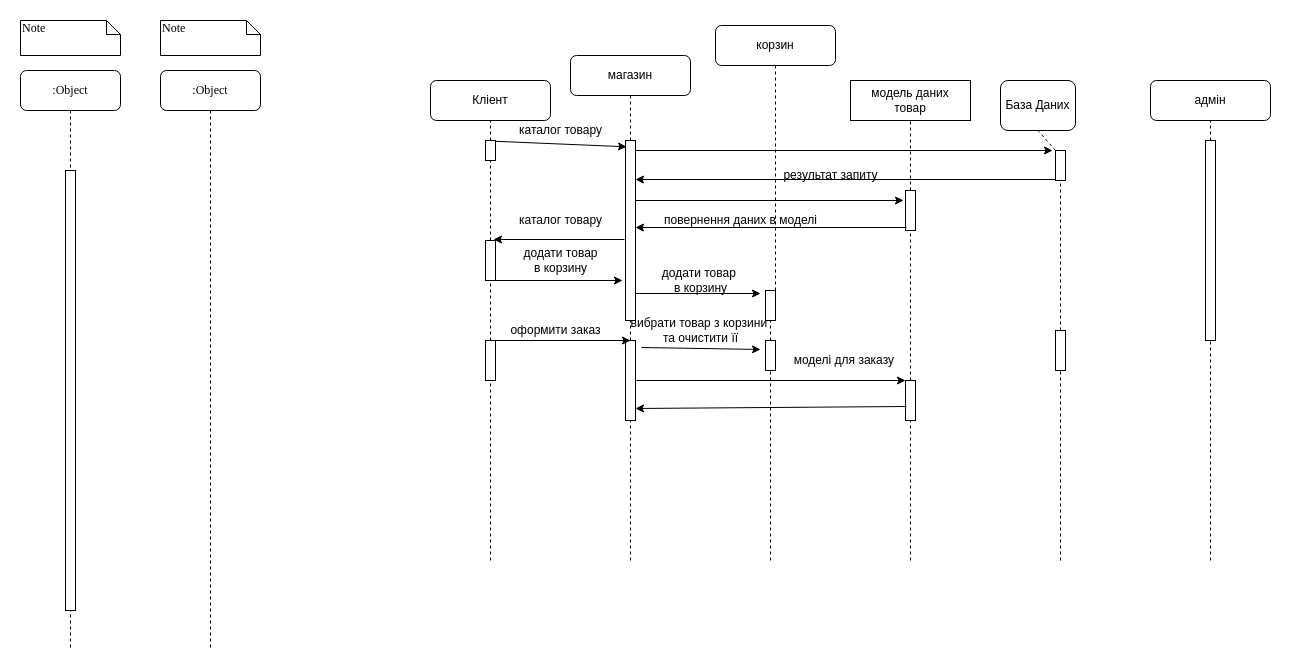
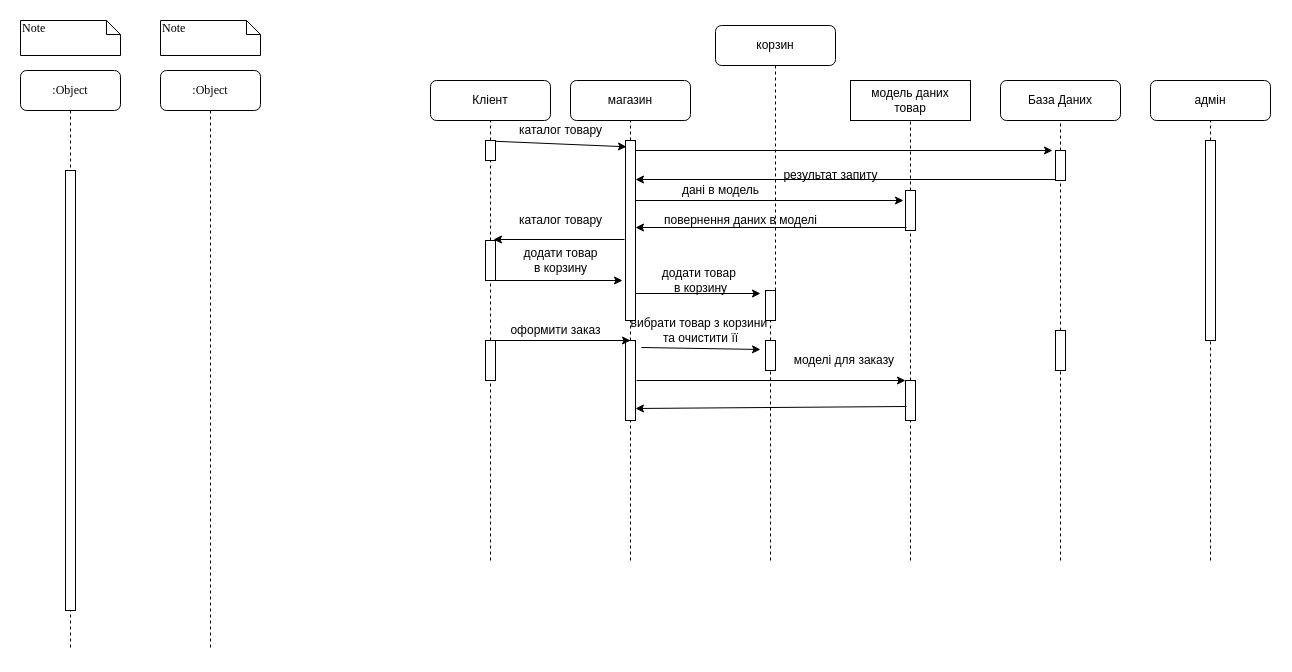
  <mxCell id="0" />
  <mxCell id="1" parent="0" />
  <mxCell id="2" value=":Object" style="shape=umlLifeline;perimeter=lifelinePerimeter;whiteSpace=wrap;html=1;container=1;collapsible=0;recursiveResize=0;outlineConnect=0;rounded=1;shadow=0;comic=0;labelBackgroundColor=none;strokeWidth=1;fontFamily=Verdana;fontSize=12;align=center;" parent="1" vertex="1"><mxGeometry x="160" y="70" width="100" height="580" as="geometry" /></mxCell>
  <mxCell id="3" value=":Object" style="shape=umlLifeline;perimeter=lifelinePerimeter;whiteSpace=wrap;html=1;container=1;collapsible=0;recursiveResize=0;outlineConnect=0;rounded=1;shadow=0;comic=0;labelBackgroundColor=none;strokeWidth=1;fontFamily=Verdana;fontSize=12;align=center;" parent="1" vertex="1"><mxGeometry x="20" y="70" width="100" height="580" as="geometry" /></mxCell>
  <mxCell id="4" value="" style="html=1;points=[];perimeter=orthogonalPerimeter;rounded=0;shadow=0;comic=0;labelBackgroundColor=none;strokeWidth=1;fontFamily=Verdana;fontSize=12;align=center;" parent="3" vertex="1"><mxGeometry x="45" y="100" width="10" height="440" as="geometry" /></mxCell>
  <mxCell id="5" value="Note" style="shape=note;whiteSpace=wrap;html=1;size=14;verticalAlign=top;align=left;spacingTop=-6;rounded=0;shadow=0;comic=0;labelBackgroundColor=none;strokeWidth=1;fontFamily=Verdana;fontSize=12" parent="1" vertex="1"><mxGeometry x="20" y="20" width="100" height="35" as="geometry" /></mxCell>
  <mxCell id="6" value="Note" style="shape=note;whiteSpace=wrap;html=1;size=14;verticalAlign=top;align=left;spacingTop=-6;rounded=0;shadow=0;comic=0;labelBackgroundColor=none;strokeWidth=1;fontFamily=Verdana;fontSize=12" parent="1" vertex="1"><mxGeometry x="160" y="20" width="100" height="35" as="geometry" /></mxCell>
  <mxCell id="7" value="Кліент" style="rounded=1;whiteSpace=wrap;html=1;" vertex="1" parent="1"><mxGeometry x="430" y="80" width="120" height="40" as="geometry" /></mxCell>
  <mxCell id="8" value="" style="endArrow=none;dashed=1;html=1;entryX=0.5;entryY=1;entryDx=0;entryDy=0;" edge="1" parent="1" source="9" target="7"><mxGeometry width="50" height="50" relative="1" as="geometry"><mxPoint x="490" y="560" as="sourcePoint" /><mxPoint x="490" y="270" as="targetPoint" /></mxGeometry></mxCell>
  <mxCell id="9" value="" style="html=1;points=[];perimeter=orthogonalPerimeter;rounded=0;shadow=0;comic=0;labelBackgroundColor=none;strokeWidth=1;fontFamily=Verdana;fontSize=12;align=center;" parent="1" vertex="1"><mxGeometry x="485" y="140" width="10" height="20" as="geometry" /></mxCell>
  <mxCell id="10" value="" style="endArrow=none;dashed=1;html=1;entryX=0.5;entryY=1;entryDx=0;entryDy=0;" edge="1" parent="1" source="38" target="9"><mxGeometry width="50" height="50" relative="1" as="geometry"><mxPoint x="490" y="560" as="sourcePoint" /><mxPoint x="490" y="120" as="targetPoint" /></mxGeometry></mxCell>
- <mxCell id="11" value="магазин" style="rounded=1;whiteSpace=wrap;html=1;" vertex="1" parent="1"><mxGeometry x="570" y="55" width="120" height="40" as="geometry" /></mxCell>
+ <mxCell id="11" value="магазин" style="rounded=1;whiteSpace=wrap;html=1;" vertex="1" parent="1"><mxGeometry x="570" y="80" width="120" height="40" as="geometry" /></mxCell>
  <mxCell id="12" value="" style="endArrow=none;dashed=1;html=1;entryX=0.5;entryY=1;entryDx=0;entryDy=0;" edge="1" source="13" target="11" parent="1"><mxGeometry width="50" height="50" relative="1" as="geometry"><mxPoint x="630" y="560" as="sourcePoint" /><mxPoint x="630" y="270" as="targetPoint" /></mxGeometry></mxCell>
  <mxCell id="13" value="" style="html=1;points=[];perimeter=orthogonalPerimeter;rounded=0;shadow=0;comic=0;labelBackgroundColor=none;strokeWidth=1;fontFamily=Verdana;fontSize=12;align=center;" vertex="1" parent="1"><mxGeometry x="625" y="140" width="10" height="180" as="geometry" /></mxCell>
  <mxCell id="14" value="" style="endArrow=none;dashed=1;html=1;entryX=0.5;entryY=1;entryDx=0;entryDy=0;" edge="1" target="13" parent="1" source="50"><mxGeometry width="50" height="50" relative="1" as="geometry"><mxPoint x="630" y="560" as="sourcePoint" /><mxPoint x="630" y="120" as="targetPoint" /></mxGeometry></mxCell>
  <mxCell id="15" value="корзин" style="rounded=1;whiteSpace=wrap;html=1;" vertex="1" parent="1"><mxGeometry x="715" y="25" width="120" height="40" as="geometry" /></mxCell>
  <mxCell id="16" value="" style="endArrow=none;dashed=1;html=1;entryX=0.5;entryY=1;entryDx=0;entryDy=0;" edge="1" source="17" target="15" parent="1"><mxGeometry width="50" height="50" relative="1" as="geometry"><mxPoint x="770" y="560" as="sourcePoint" /><mxPoint x="770" y="270" as="targetPoint" /></mxGeometry></mxCell>
  <mxCell id="17" value="" style="html=1;points=[];perimeter=orthogonalPerimeter;rounded=0;shadow=0;comic=0;labelBackgroundColor=none;strokeWidth=1;fontFamily=Verdana;fontSize=12;align=center;" vertex="1" parent="1"><mxGeometry x="765" y="290" width="10" height="30" as="geometry" /></mxCell>
  <mxCell id="18" value="" style="endArrow=none;dashed=1;html=1;entryX=0.5;entryY=1;entryDx=0;entryDy=0;" edge="1" target="17" parent="1" source="52"><mxGeometry width="50" height="50" relative="1" as="geometry"><mxPoint x="770" y="560" as="sourcePoint" /><mxPoint x="770" y="120" as="targetPoint" /></mxGeometry></mxCell>
  <mxCell id="19" value="модель даних&lt;br&gt;товар" style="whiteSpace=wrap;html=1;rounded=0;" vertex="1" parent="1"><mxGeometry x="850" y="80" width="120" height="40" as="geometry" /></mxCell>
  <mxCell id="20" value="" style="endArrow=none;dashed=1;html=1;entryX=0.5;entryY=1;entryDx=0;entryDy=0;" edge="1" source="21" target="19" parent="1"><mxGeometry width="50" height="50" relative="1" as="geometry"><mxPoint x="910" y="560" as="sourcePoint" /><mxPoint x="910" y="270" as="targetPoint" /></mxGeometry></mxCell>
  <mxCell id="21" value="" style="html=1;points=[];perimeter=orthogonalPerimeter;rounded=0;shadow=0;comic=0;labelBackgroundColor=none;strokeWidth=1;fontFamily=Verdana;fontSize=12;align=center;" vertex="1" parent="1"><mxGeometry x="905" y="190" width="10" height="40" as="geometry" /></mxCell>
  <mxCell id="22" value="" style="endArrow=none;dashed=1;html=1;entryX=0.5;entryY=1;entryDx=0;entryDy=0;" edge="1" target="21" parent="1" source="54"><mxGeometry width="50" height="50" relative="1" as="geometry"><mxPoint x="910" y="560" as="sourcePoint" /><mxPoint x="910" y="120" as="targetPoint" /></mxGeometry></mxCell>
- <mxCell id="23" value="База Даних" style="rounded=1;whiteSpace=wrap;html=1;" vertex="1" parent="1"><mxGeometry x="1000" y="80" width="75" height="50" as="geometry" /></mxCell>
+ <mxCell id="23" value="База Даних" style="rounded=1;whiteSpace=wrap;html=1;" vertex="1" parent="1"><mxGeometry x="1000" y="80" width="120" height="40" as="geometry" /></mxCell>
  <mxCell id="24" value="" style="endArrow=none;dashed=1;html=1;entryX=0.5;entryY=1;entryDx=0;entryDy=0;" edge="1" source="25" target="23" parent="1"><mxGeometry width="50" height="50" relative="1" as="geometry"><mxPoint x="1060" y="560" as="sourcePoint" /><mxPoint x="1060" y="270" as="targetPoint" /></mxGeometry></mxCell>
  <mxCell id="25" value="" style="html=1;points=[];perimeter=orthogonalPerimeter;rounded=0;shadow=0;comic=0;labelBackgroundColor=none;strokeWidth=1;fontFamily=Verdana;fontSize=12;align=center;" vertex="1" parent="1"><mxGeometry x="1055" y="150" width="10" height="30" as="geometry" /></mxCell>
  <mxCell id="26" value="" style="endArrow=none;dashed=1;html=1;entryX=0.5;entryY=1;entryDx=0;entryDy=0;" edge="1" target="25" parent="1" source="56"><mxGeometry width="50" height="50" relative="1" as="geometry"><mxPoint x="1060" y="560" as="sourcePoint" /><mxPoint x="1060" y="120" as="targetPoint" /></mxGeometry></mxCell>
  <mxCell id="27" value="адмін" style="rounded=1;whiteSpace=wrap;html=1;" vertex="1" parent="1"><mxGeometry x="1150" y="80" width="120" height="40" as="geometry" /></mxCell>
  <mxCell id="28" value="" style="endArrow=none;dashed=1;html=1;entryX=0.5;entryY=1;entryDx=0;entryDy=0;" edge="1" source="29" target="27" parent="1"><mxGeometry width="50" height="50" relative="1" as="geometry"><mxPoint x="1210" y="560" as="sourcePoint" /><mxPoint x="1210" y="270" as="targetPoint" /></mxGeometry></mxCell>
  <mxCell id="29" value="" style="html=1;points=[];perimeter=orthogonalPerimeter;rounded=0;shadow=0;comic=0;labelBackgroundColor=none;strokeWidth=1;fontFamily=Verdana;fontSize=12;align=center;" vertex="1" parent="1"><mxGeometry x="1205" y="140" width="10" height="200" as="geometry" /></mxCell>
  <mxCell id="30" value="" style="endArrow=none;dashed=1;html=1;entryX=0.5;entryY=1;entryDx=0;entryDy=0;" edge="1" target="29" parent="1"><mxGeometry width="50" height="50" relative="1" as="geometry"><mxPoint x="1210" y="560" as="sourcePoint" /><mxPoint x="1210" y="120" as="targetPoint" /></mxGeometry></mxCell>
  <mxCell id="31" value="" style="endArrow=classic;html=1;exitX=1;exitY=0.04;exitDx=0;exitDy=0;exitPerimeter=0;entryX=0.1;entryY=0.035;entryDx=0;entryDy=0;entryPerimeter=0;" edge="1" parent="1" source="9" target="13"><mxGeometry width="50" height="50" relative="1" as="geometry"><mxPoint x="740" y="410" as="sourcePoint" /><mxPoint x="790" y="360" as="targetPoint" /></mxGeometry></mxCell>
  <mxCell id="32" value="каталог товару" style="text;html=1;align=center;verticalAlign=middle;resizable=0;points=[];autosize=1;" vertex="1" parent="1"><mxGeometry x="510" y="120" width="100" height="20" as="geometry" /></mxCell>
  <mxCell id="33" value="каталог товару" style="text;html=1;align=center;verticalAlign=middle;resizable=0;points=[];autosize=1;" vertex="1" parent="1"><mxGeometry x="510" y="210" width="100" height="20" as="geometry" /></mxCell>
  <mxCell id="34" value="додати товар &lt;br&gt;в корзину" style="text;html=1;align=center;verticalAlign=middle;resizable=0;points=[];autosize=1;" vertex="1" parent="1"><mxGeometry x="515" y="245" width="90" height="30" as="geometry" /></mxCell>
  <mxCell id="35" value="" style="endArrow=classic;html=1;" edge="1" parent="1" source="13"><mxGeometry width="50" height="50" relative="1" as="geometry"><mxPoint x="740" y="410" as="sourcePoint" /><mxPoint x="1052" y="150" as="targetPoint" /></mxGeometry></mxCell>
  <mxCell id="36" value="" style="endArrow=classic;html=1;exitX=0;exitY=0.967;exitDx=0;exitDy=0;exitPerimeter=0;" edge="1" parent="1" source="25" target="13"><mxGeometry width="50" height="50" relative="1" as="geometry"><mxPoint x="1060" y="166" as="sourcePoint" /><mxPoint x="950" y="180" as="targetPoint" /></mxGeometry></mxCell>
  <mxCell id="37" value="результат запиту" style="text;html=1;align=center;verticalAlign=middle;resizable=0;points=[];autosize=1;" vertex="1" parent="1"><mxGeometry x="775" y="165" width="110" height="20" as="geometry" /></mxCell>
  <mxCell id="38" value="" style="html=1;points=[];perimeter=orthogonalPerimeter;rounded=0;shadow=0;comic=0;labelBackgroundColor=none;strokeWidth=1;fontFamily=Verdana;fontSize=12;align=center;" vertex="1" parent="1"><mxGeometry x="485" y="240" width="10" height="40" as="geometry" /></mxCell>
  <mxCell id="39" value="" style="endArrow=none;dashed=1;html=1;entryX=0.5;entryY=1;entryDx=0;entryDy=0;" edge="1" parent="1" source="48" target="38"><mxGeometry width="50" height="50" relative="1" as="geometry"><mxPoint x="490" y="560" as="sourcePoint" /><mxPoint x="490" y="160" as="targetPoint" /></mxGeometry></mxCell>
  <mxCell id="40" value="" style="endArrow=classic;html=1;" edge="1" parent="1" source="13"><mxGeometry width="50" height="50" relative="1" as="geometry"><mxPoint x="670" y="240" as="sourcePoint" /><mxPoint x="903" y="200" as="targetPoint" /></mxGeometry></mxCell>
+ <mxCell id="41" value="дані в модель" style="text;html=1;align=center;verticalAlign=middle;resizable=0;points=[];autosize=1;" vertex="1" parent="1"><mxGeometry x="675" y="180" width="90" height="20" as="geometry" /></mxCell>
  <mxCell id="42" value="" style="endArrow=classic;html=1;exitX=0.1;exitY=0.925;exitDx=0;exitDy=0;exitPerimeter=0;" edge="1" parent="1" source="21" target="13"><mxGeometry width="50" height="50" relative="1" as="geometry"><mxPoint x="890" y="230" as="sourcePoint" /><mxPoint x="650" y="230" as="targetPoint" /></mxGeometry></mxCell>
  <mxCell id="43" value="повернення даних в моделі" style="text;html=1;align=center;verticalAlign=middle;resizable=0;points=[];autosize=1;" vertex="1" parent="1"><mxGeometry x="655" y="210" width="170" height="20" as="geometry" /></mxCell>
  <mxCell id="44" value="" style="endArrow=classic;html=1;entryX=0.8;entryY=-0.025;entryDx=0;entryDy=0;entryPerimeter=0;" edge="1" parent="1" target="38"><mxGeometry width="50" height="50" relative="1" as="geometry"><mxPoint x="624" y="239" as="sourcePoint" /><mxPoint x="790" y="350" as="targetPoint" /></mxGeometry></mxCell>
  <mxCell id="45" value="" style="endArrow=classic;html=1;" edge="1" parent="1" source="38"><mxGeometry width="50" height="50" relative="1" as="geometry"><mxPoint x="740" y="400" as="sourcePoint" /><mxPoint x="622" y="280" as="targetPoint" /></mxGeometry></mxCell>
  <mxCell id="46" value="" style="endArrow=classic;html=1;" edge="1" parent="1" source="13"><mxGeometry width="50" height="50" relative="1" as="geometry"><mxPoint x="740" y="390" as="sourcePoint" /><mxPoint x="760" y="293" as="targetPoint" /></mxGeometry></mxCell>
  <mxCell id="47" value="додати товар&amp;nbsp;&lt;br&gt;в корзину" style="text;html=1;align=center;verticalAlign=middle;resizable=0;points=[];autosize=1;" vertex="1" parent="1"><mxGeometry x="655" y="265" width="90" height="30" as="geometry" /></mxCell>
  <mxCell id="48" value="" style="html=1;points=[];perimeter=orthogonalPerimeter;rounded=0;shadow=0;comic=0;labelBackgroundColor=none;strokeWidth=1;fontFamily=Verdana;fontSize=12;align=center;" vertex="1" parent="1"><mxGeometry x="485" y="340" width="10" height="40" as="geometry" /></mxCell>
  <mxCell id="49" value="" style="endArrow=none;dashed=1;html=1;entryX=0.5;entryY=1;entryDx=0;entryDy=0;" edge="1" parent="1" target="48"><mxGeometry width="50" height="50" relative="1" as="geometry"><mxPoint x="490" y="560" as="sourcePoint" /><mxPoint x="490" y="280" as="targetPoint" /></mxGeometry></mxCell>
  <mxCell id="50" value="" style="html=1;points=[];perimeter=orthogonalPerimeter;rounded=0;shadow=0;comic=0;labelBackgroundColor=none;strokeWidth=1;fontFamily=Verdana;fontSize=12;align=center;" vertex="1" parent="1"><mxGeometry x="625" y="340" width="10" height="80" as="geometry" /></mxCell>
  <mxCell id="51" value="" style="endArrow=none;dashed=1;html=1;entryX=0.5;entryY=1;entryDx=0;entryDy=0;" edge="1" parent="1" target="50"><mxGeometry width="50" height="50" relative="1" as="geometry"><mxPoint x="630" y="560" as="sourcePoint" /><mxPoint x="630" y="320" as="targetPoint" /></mxGeometry></mxCell>
  <mxCell id="52" value="" style="html=1;points=[];perimeter=orthogonalPerimeter;rounded=0;shadow=0;comic=0;labelBackgroundColor=none;strokeWidth=1;fontFamily=Verdana;fontSize=12;align=center;" vertex="1" parent="1"><mxGeometry x="765" y="340" width="10" height="30" as="geometry" /></mxCell>
  <mxCell id="53" value="" style="endArrow=none;dashed=1;html=1;entryX=0.5;entryY=1;entryDx=0;entryDy=0;" edge="1" parent="1" target="52"><mxGeometry width="50" height="50" relative="1" as="geometry"><mxPoint x="770" y="560" as="sourcePoint" /><mxPoint x="770" y="320" as="targetPoint" /></mxGeometry></mxCell>
  <mxCell id="54" value="" style="html=1;points=[];perimeter=orthogonalPerimeter;rounded=0;shadow=0;comic=0;labelBackgroundColor=none;strokeWidth=1;fontFamily=Verdana;fontSize=12;align=center;" vertex="1" parent="1"><mxGeometry x="905" y="380" width="10" height="40" as="geometry" /></mxCell>
  <mxCell id="55" value="" style="endArrow=none;dashed=1;html=1;entryX=0.5;entryY=1;entryDx=0;entryDy=0;" edge="1" parent="1" target="54"><mxGeometry width="50" height="50" relative="1" as="geometry"><mxPoint x="910" y="560" as="sourcePoint" /><mxPoint x="910" y="230" as="targetPoint" /></mxGeometry></mxCell>
  <mxCell id="56" value="" style="html=1;points=[];perimeter=orthogonalPerimeter;rounded=0;shadow=0;comic=0;labelBackgroundColor=none;strokeWidth=1;fontFamily=Verdana;fontSize=12;align=center;" vertex="1" parent="1"><mxGeometry x="1055" y="330" width="10" height="40" as="geometry" /></mxCell>
  <mxCell id="57" value="" style="endArrow=none;dashed=1;html=1;entryX=0.5;entryY=1;entryDx=0;entryDy=0;" edge="1" parent="1" target="56"><mxGeometry width="50" height="50" relative="1" as="geometry"><mxPoint x="1060" y="560" as="sourcePoint" /><mxPoint x="1060" y="180" as="targetPoint" /></mxGeometry></mxCell>
  <mxCell id="58" value="" style="endArrow=classic;html=1;" edge="1" parent="1"><mxGeometry width="50" height="50" relative="1" as="geometry"><mxPoint x="490" y="340" as="sourcePoint" /><mxPoint x="630" y="340" as="targetPoint" /></mxGeometry></mxCell>
  <mxCell id="59" value="оформити заказ" style="text;html=1;align=center;verticalAlign=middle;resizable=0;points=[];autosize=1;" vertex="1" parent="1"><mxGeometry x="500" y="320" width="110" height="20" as="geometry" /></mxCell>
  <mxCell id="60" value="" style="endArrow=classic;html=1;exitX=0.131;exitY=1.067;exitDx=0;exitDy=0;exitPerimeter=0;" edge="1" parent="1" source="61"><mxGeometry width="50" height="50" relative="1" as="geometry"><mxPoint x="740" y="390" as="sourcePoint" /><mxPoint x="760" y="349" as="targetPoint" /></mxGeometry></mxCell>
  <mxCell id="61" value="вибрати товар з корзини&amp;nbsp;&lt;br&gt;та очистити її" style="text;html=1;align=center;verticalAlign=middle;resizable=0;points=[];autosize=1;" vertex="1" parent="1"><mxGeometry x="620" y="315" width="160" height="30" as="geometry" /></mxCell>
  <mxCell id="62" value="" style="endArrow=classic;html=1;" edge="1" parent="1" target="54"><mxGeometry width="50" height="50" relative="1" as="geometry"><mxPoint x="636" y="380" as="sourcePoint" /><mxPoint x="790" y="330" as="targetPoint" /></mxGeometry></mxCell>
  <mxCell id="63" value="моделі для заказу&amp;nbsp;" style="text;html=1;align=center;verticalAlign=middle;resizable=0;points=[];autosize=1;" vertex="1" parent="1"><mxGeometry x="785" y="350" width="120" height="20" as="geometry" /></mxCell>
  <mxCell id="64" value="" style="endArrow=classic;html=1;entryX=1;entryY=0.85;entryDx=0;entryDy=0;entryPerimeter=0;exitX=0.1;exitY=0.65;exitDx=0;exitDy=0;exitPerimeter=0;" edge="1" parent="1" source="54" target="50"><mxGeometry width="50" height="50" relative="1" as="geometry"><mxPoint x="740" y="380" as="sourcePoint" /><mxPoint x="790" y="330" as="targetPoint" /></mxGeometry></mxCell>
